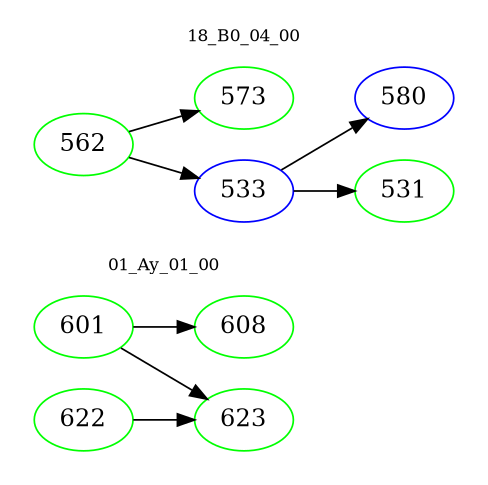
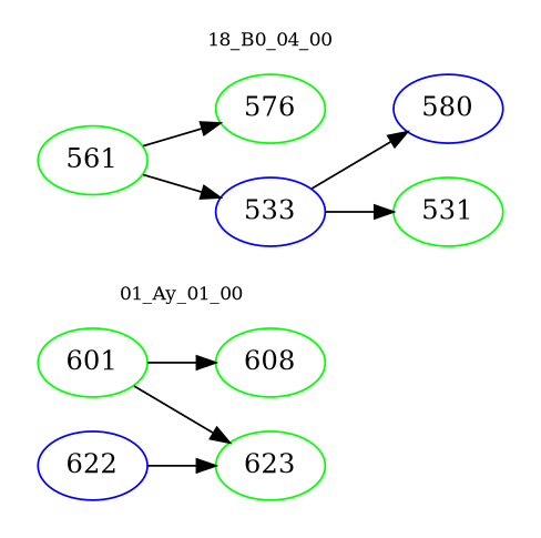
  digraph {
    rankdir=LR
    node [color=green]
    edge [color=black]
    n1 [label=601]
-   n2 [label=622]
+   n2 [color=blue label=622]
    n3 [label=608]
    n4 [label=623]
-   n5 [label=562]
+   n5 [label=561]
    n6 [color=blue label=533]
-   n7 [label=573]
+   n7 [label=576]
    n8 [label=531]
    n9 [color=blue label=580]
    subgraph cluster_1 {
      color=white
      fontsize=10
      label="01_Ay_01_00"
      n1
      n2
      n3
      n4
    }
    subgraph cluster_2 {
      color=white
      fontsize=10
      label="18_B0_04_00"
      n5
      n6
      n7
      n8
      n9
    }
    n1 -> n3
    n1 -> n4
    n2 -> n4
    n5 -> n6
    n5 -> n7
    n6 -> n8
    n6 -> n9
  }
